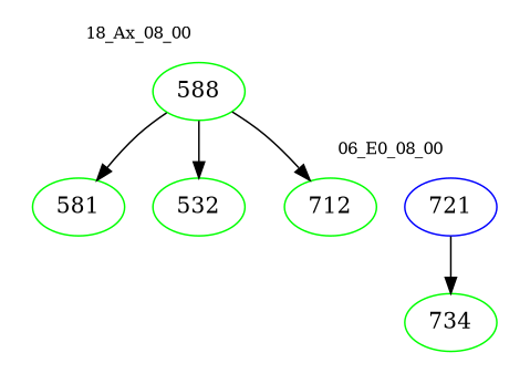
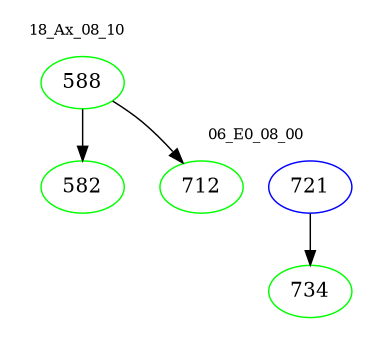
  digraph {
    node [color=green]
    edge [color=black]
    n1 [label=588]
-   n2 [label=581]
-   n3 [label=532]
+   n3 [label=582]
    n4 [color=blue label=721]
    n5 [label=712]
    n6 [label=734]
    subgraph cluster_1 {
      color=white
      fontsize=10
-     label="18_Ax_08_00"
+     label="18_Ax_08_10"
      n1
-     n2
      n3
    }
    subgraph cluster_2 {
      color=white
      fontsize=10
      label="06_E0_08_00"
      n4
      n5
      n6
    }
-   n1 -> n2
    n1 -> n3
    n1 -> n5
    n4 -> n6
  }
